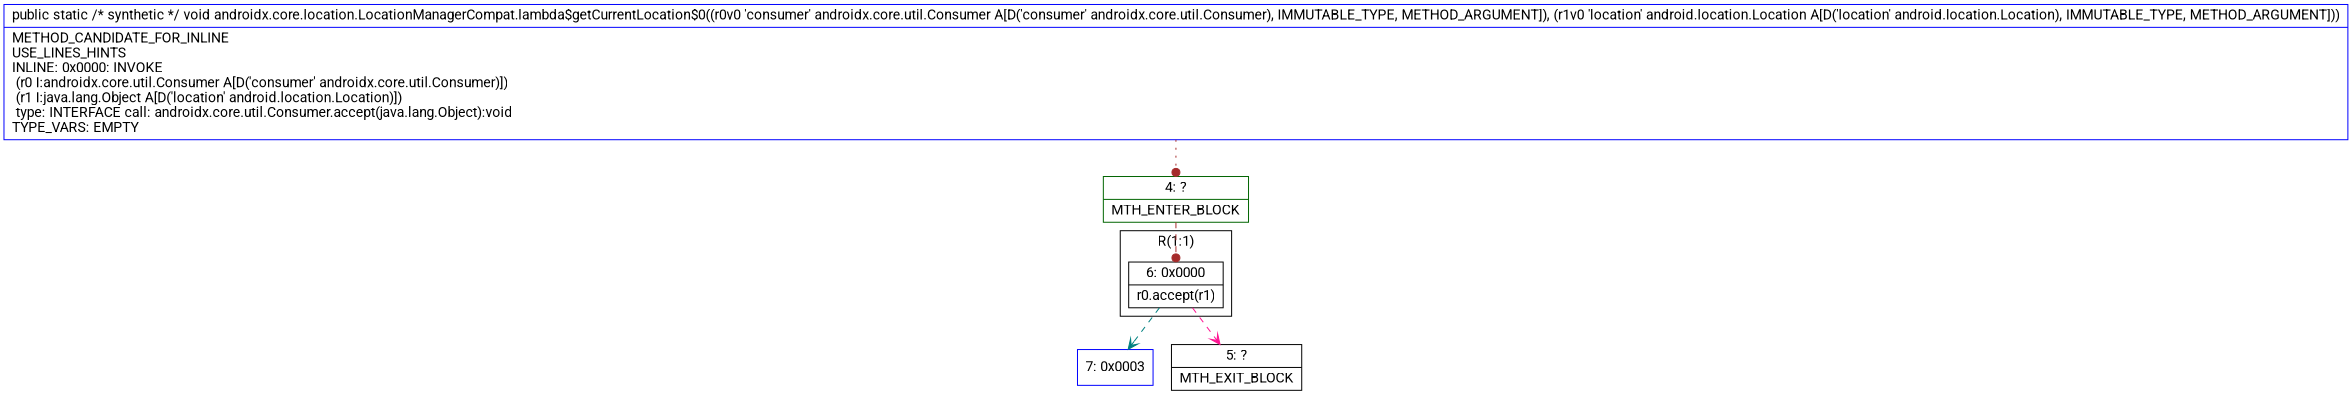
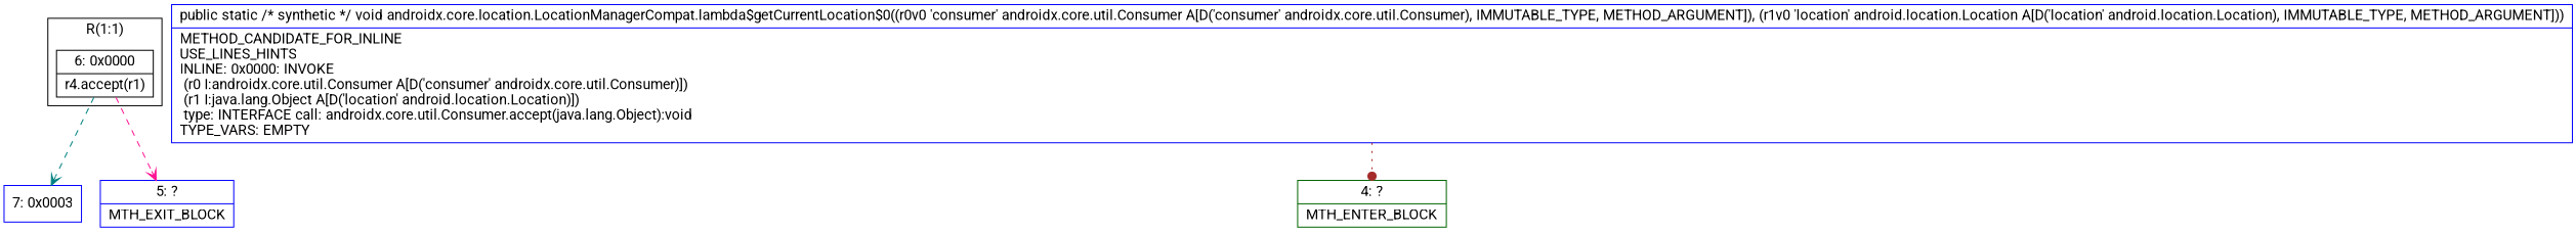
  digraph {
    fontname=Roboto
    node [color=black fontname=Roboto shape=record]
    edge [arrowhead=vee color=brown fontname=Roboto style=dashed]
-   n1 [label="{6\:\ 0x0000|r0.accept(r1)\l}"]
+   n1 [label="{6\:\ 0x0000|r4.accept(r1)\l}"]
    n2 [color=blue label="{7\:\ 0x0003}"]
-   n3 [label="{5\:\ ?|MTH_EXIT_BLOCK\l}"]
+   n3 [color=blue label="{5\:\ ?|MTH_EXIT_BLOCK\l}"]
    n4 [color=darkgreen label="{4\:\ ?|MTH_ENTER_BLOCK\l}"]
    n5 [color=blue label="{public static \/* synthetic *\/ void androidx.core.location.LocationManagerCompat.lambda$getCurrentLocation$0((r0v0 'consumer' androidx.core.util.Consumer A[D('consumer' androidx.core.util.Consumer), IMMUTABLE_TYPE, METHOD_ARGUMENT]), (r1v0 'location' android.location.Location A[D('location' android.location.Location), IMMUTABLE_TYPE, METHOD_ARGUMENT]))  | METHOD_CANDIDATE_FOR_INLINE\lUSE_LINES_HINTS\lINLINE: 0x0000: INVOKE  \l  (r0 I:androidx.core.util.Consumer A[D('consumer' androidx.core.util.Consumer)])\l  (r1 I:java.lang.Object A[D('location' android.location.Location)])\l type: INTERFACE call: androidx.core.util.Consumer.accept(java.lang.Object):void\lTYPE_VARS: EMPTY\l}"]
    subgraph cluster_1 {
      label="R(1:1)"
      n1
    }
    n1 -> n2 [color=teal]
    n1 -> n3 [color=deeppink]
-   n4 -> n1 [arrowhead=dot]
    n5 -> n4 [arrowhead=dot style=dotted]
  }
